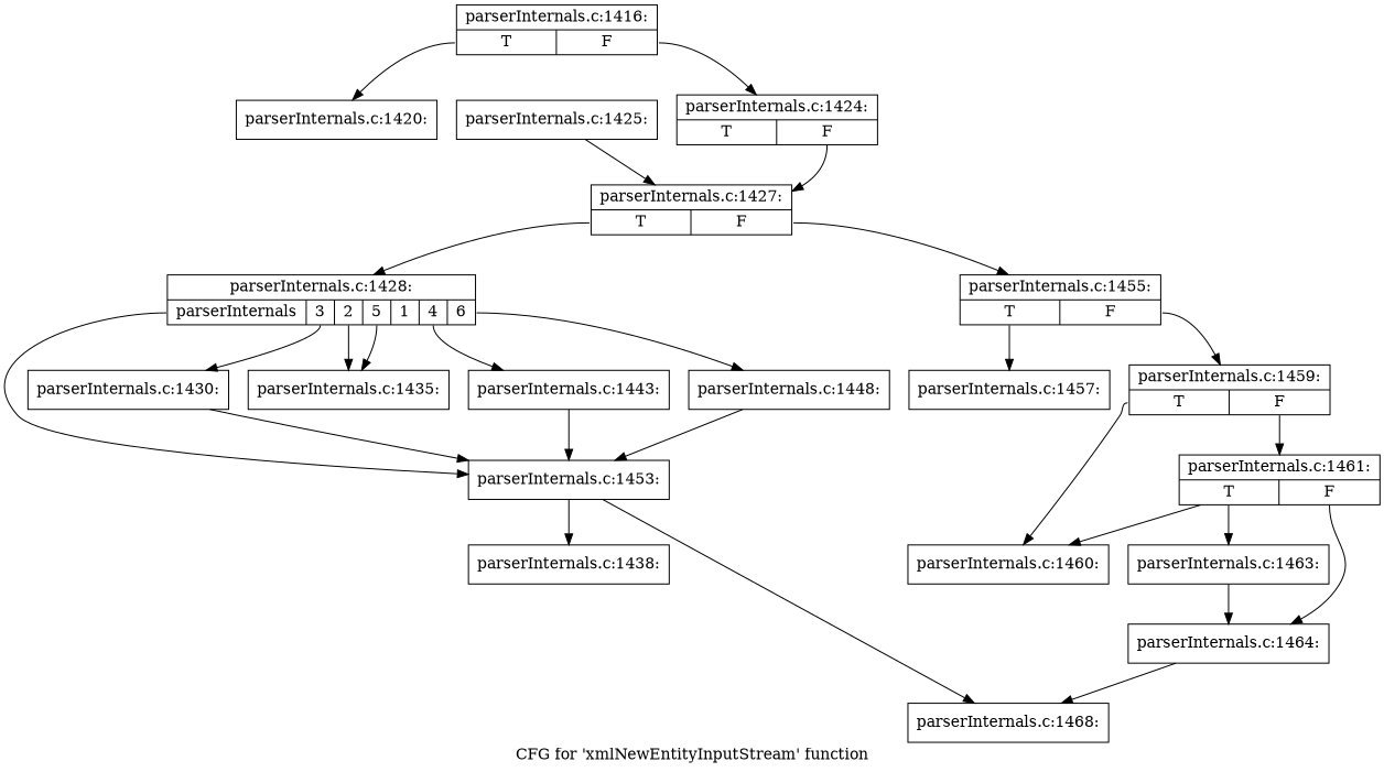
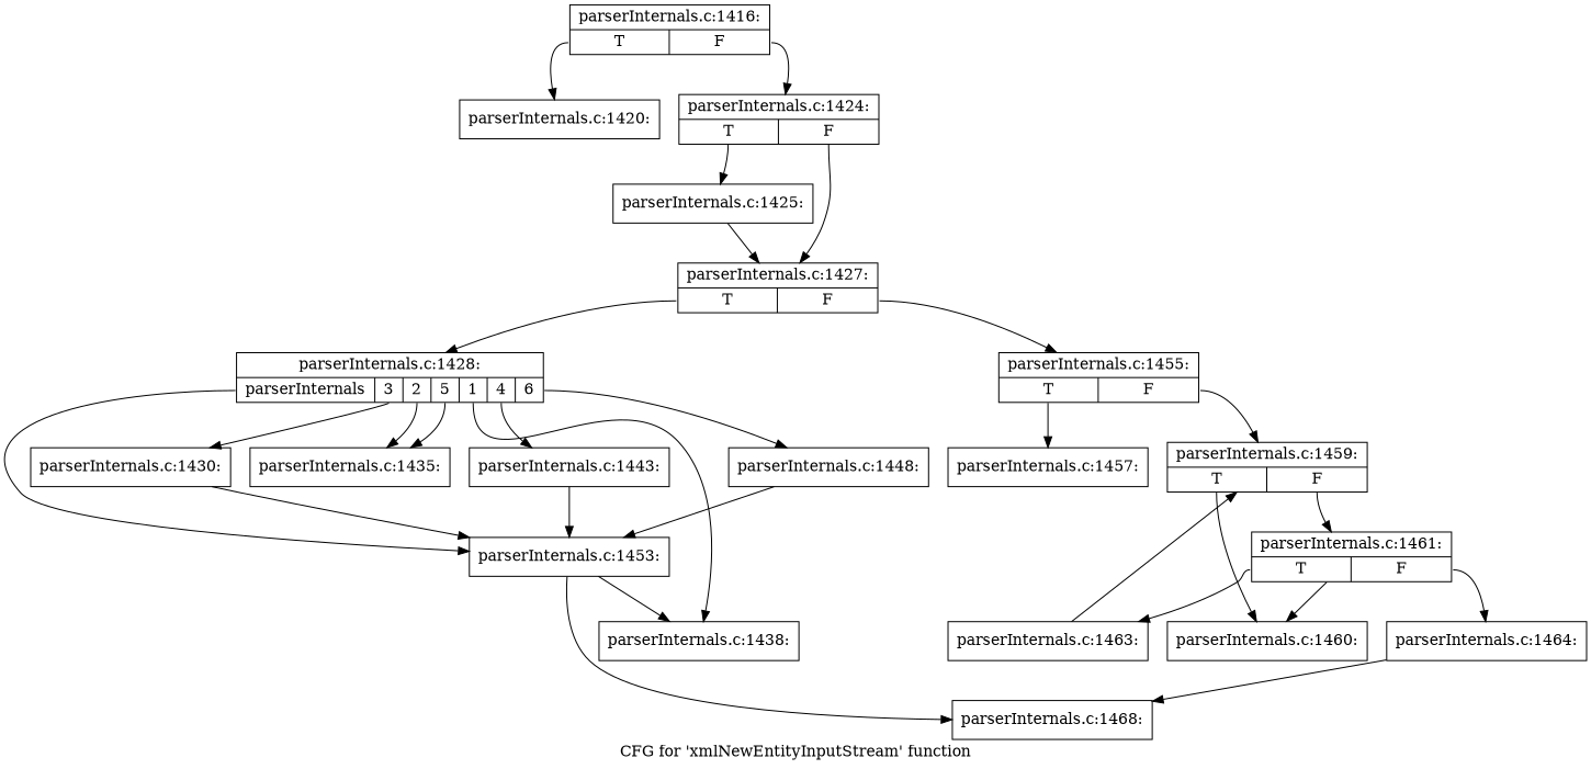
  digraph {
    label="CFG for 'xmlNewEntityInputStream' function"
    node [shape=record]
    n1 [label="{parserInternals.c:1416:|{<s0>T|<s1>F}}"]
    n2 [label="{parserInternals.c:1420:}"]
    n3 [label="{parserInternals.c:1424:|{<s0>T|<s1>F}}"]
    n4 [label="{parserInternals.c:1425:}"]
    n5 [label="{parserInternals.c:1427:|{<s0>T|<s1>F}}"]
    n6 [label="{parserInternals.c:1468:}"]
    n7 [label="{parserInternals.c:1428:|{<s0>parserInternals|<s1>3|<s2>2|<s3>5|<s4>1|<s5>4|<s6>6}}"]
    n8 [label="{parserInternals.c:1455:|{<s0>T|<s1>F}}"]
    n9 [label="{parserInternals.c:1453:}"]
    n10 [label="{parserInternals.c:1430:}"]
    n11 [label="{parserInternals.c:1435:}"]
    n12 [label="{parserInternals.c:1438:}"]
    n13 [label="{parserInternals.c:1443:}"]
    n14 [label="{parserInternals.c:1448:}"]
    n15 [label="{parserInternals.c:1457:}"]
    n16 [label="{parserInternals.c:1459:|{<s0>T|<s1>F}}"]
    n17 [label="{parserInternals.c:1460:}"]
    n18 [label="{parserInternals.c:1461:|{<s0>T|<s1>F}}"]
    n19 [label="{parserInternals.c:1463:}"]
    n20 [label="{parserInternals.c:1464:}"]
    n1 -> n2 [tailport=s0]
    n1 -> n3 [tailport=s1]
+   n3 -> n4 [tailport=s0]
    n3 -> n5 [tailport=s1]
    n4 -> n5
    n5 -> n7 [tailport=s0]
    n5 -> n8 [tailport=s1]
    n7 -> n9 [tailport=s0]
    n7 -> n10 [tailport=s1]
    n7 -> n11 [tailport=s2]
    n7 -> n11 [tailport=s3]
+   n7 -> n12 [tailport=s4]
    n7 -> n13 [tailport=s5]
    n7 -> n14 [tailport=s6]
    n8 -> n15 [tailport=s0]
    n8 -> n16 [tailport=s1]
    n9 -> n6
    n9 -> n12
    n10 -> n9
    n13 -> n9
    n14 -> n9
    n16 -> n17 [tailport=s0]
    n16 -> n18 [tailport=s1]
    n18 -> n17
    n18 -> n19 [tailport=s0]
    n18 -> n20 [tailport=s1]
-   n19 -> n20
+   n19 -> n16
    n20 -> n6
  }
